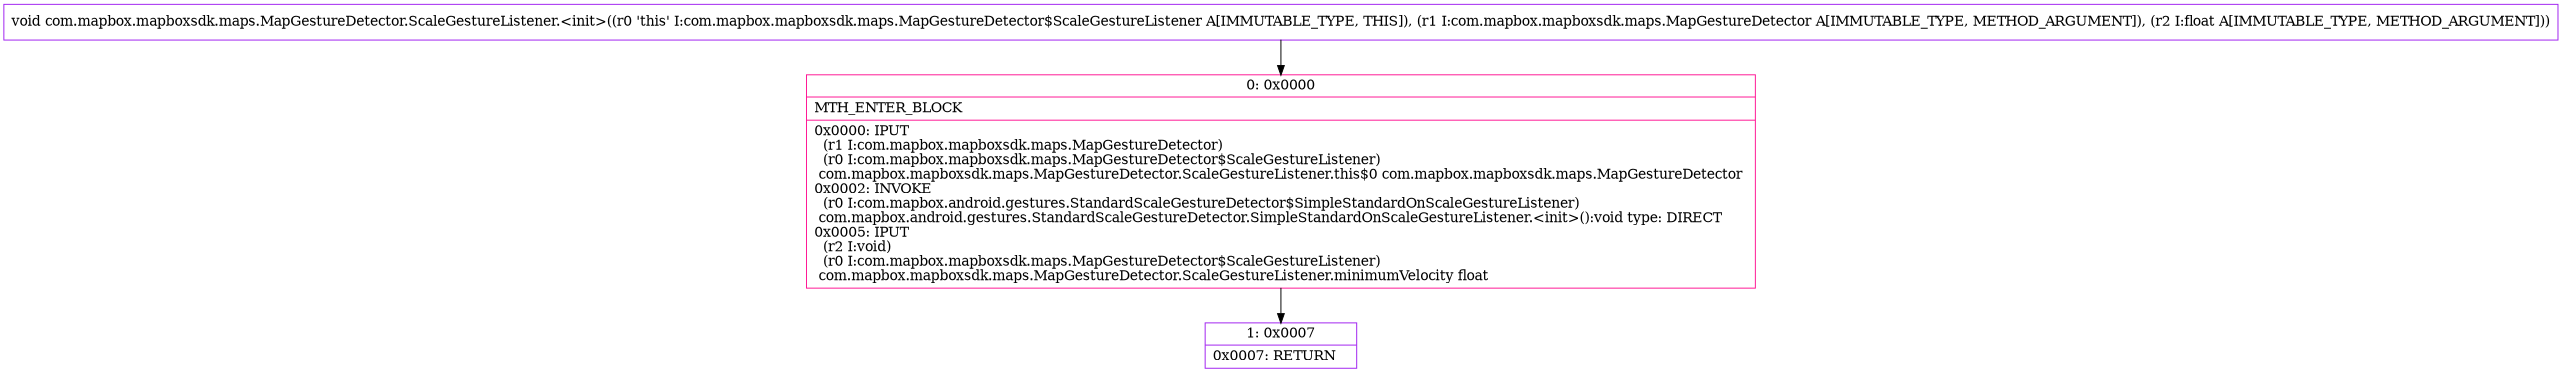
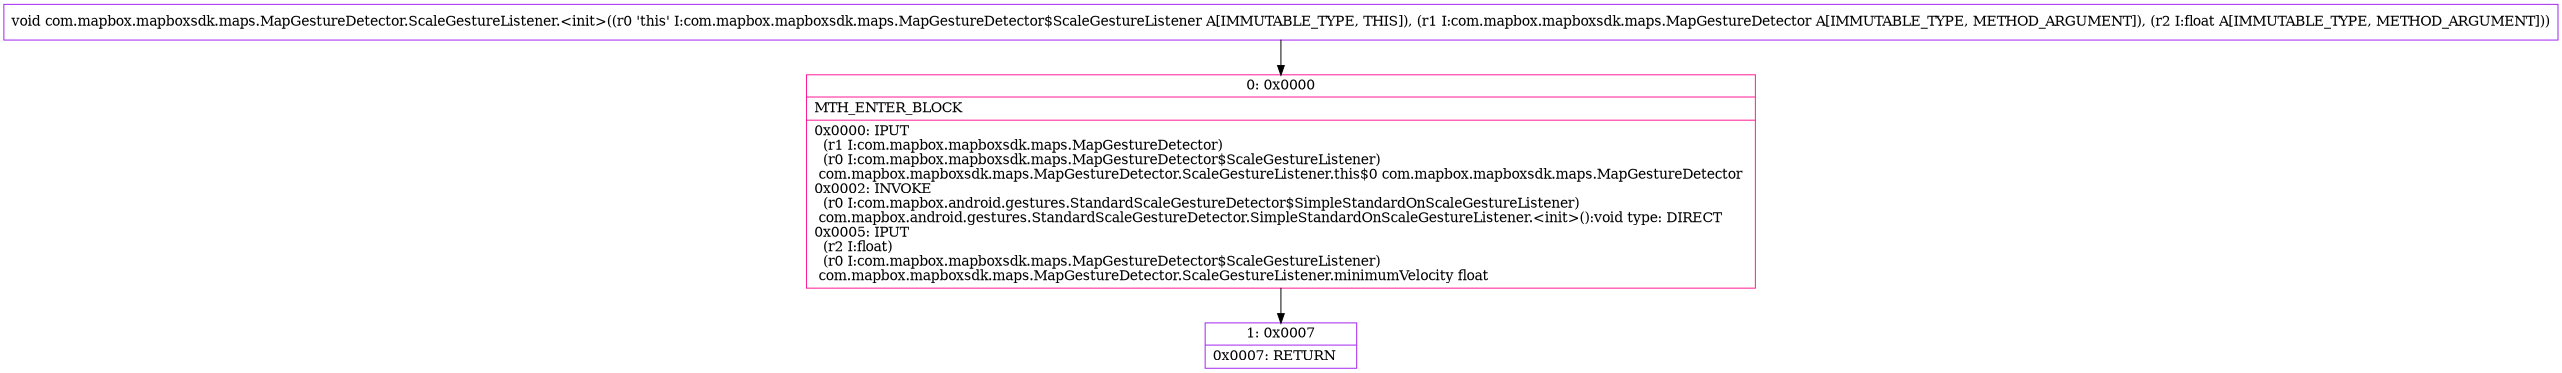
  digraph {
    node [shape=record color=purple]
-   n1 [label="{0\:\ 0x0000|MTH_ENTER_BLOCK\l|0x0000: IPUT  \l  (r1 I:com.mapbox.mapboxsdk.maps.MapGestureDetector)\l  (r0 I:com.mapbox.mapboxsdk.maps.MapGestureDetector$ScaleGestureListener)\l com.mapbox.mapboxsdk.maps.MapGestureDetector.ScaleGestureListener.this$0 com.mapbox.mapboxsdk.maps.MapGestureDetector \l0x0002: INVOKE  \l  (r0 I:com.mapbox.android.gestures.StandardScaleGestureDetector$SimpleStandardOnScaleGestureListener)\l com.mapbox.android.gestures.StandardScaleGestureDetector.SimpleStandardOnScaleGestureListener.\<init\>():void type: DIRECT \l0x0005: IPUT  \l  (r2 I:void)\l  (r0 I:com.mapbox.mapboxsdk.maps.MapGestureDetector$ScaleGestureListener)\l com.mapbox.mapboxsdk.maps.MapGestureDetector.ScaleGestureListener.minimumVelocity float \l}" color=deeppink]
+   n1 [label="{0\:\ 0x0000|MTH_ENTER_BLOCK\l|0x0000: IPUT  \l  (r1 I:com.mapbox.mapboxsdk.maps.MapGestureDetector)\l  (r0 I:com.mapbox.mapboxsdk.maps.MapGestureDetector$ScaleGestureListener)\l com.mapbox.mapboxsdk.maps.MapGestureDetector.ScaleGestureListener.this$0 com.mapbox.mapboxsdk.maps.MapGestureDetector \l0x0002: INVOKE  \l  (r0 I:com.mapbox.android.gestures.StandardScaleGestureDetector$SimpleStandardOnScaleGestureListener)\l com.mapbox.android.gestures.StandardScaleGestureDetector.SimpleStandardOnScaleGestureListener.\<init\>():void type: DIRECT \l0x0005: IPUT  \l  (r2 I:float)\l  (r0 I:com.mapbox.mapboxsdk.maps.MapGestureDetector$ScaleGestureListener)\l com.mapbox.mapboxsdk.maps.MapGestureDetector.ScaleGestureListener.minimumVelocity float \l}" color=deeppink]
    n2 [label="{1\:\ 0x0007|0x0007: RETURN   \l}"]
    n3 [label="{void com.mapbox.mapboxsdk.maps.MapGestureDetector.ScaleGestureListener.\<init\>((r0 'this' I:com.mapbox.mapboxsdk.maps.MapGestureDetector$ScaleGestureListener A[IMMUTABLE_TYPE, THIS]), (r1 I:com.mapbox.mapboxsdk.maps.MapGestureDetector A[IMMUTABLE_TYPE, METHOD_ARGUMENT]), (r2 I:float A[IMMUTABLE_TYPE, METHOD_ARGUMENT])) }"]
    n1 -> n2
    n3 -> n1
  }
